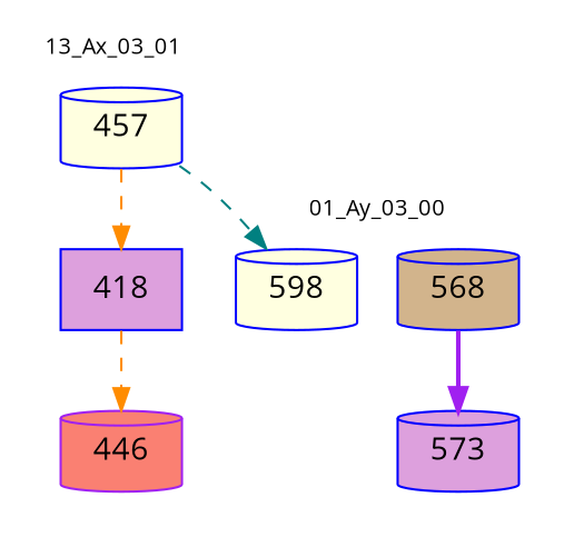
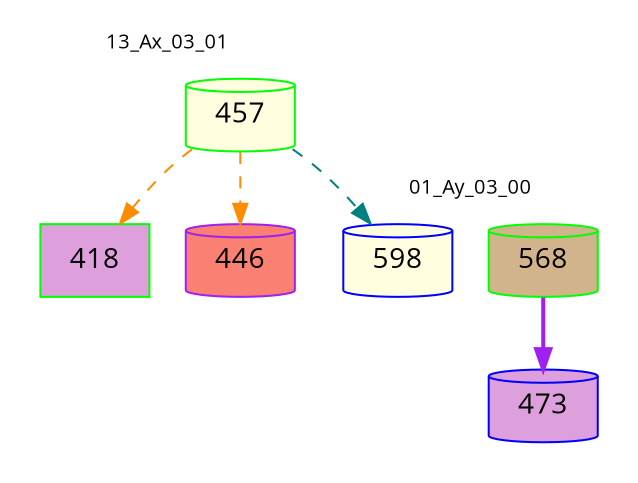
  digraph {
    fontname="Open Sans"
    node [color=blue fillcolor=plum fontname="Open Sans" shape=cylinder style=filled]
    edge [color=darkorange fontname="Open Sans" style=dashed]
-   n1 [fillcolor=tan label=568]
-   n2 [label=573]
+   n1 [color=green fillcolor=tan label=568]
+   n2 [label=473]
    n3 [fillcolor=lightyellow label=598]
-   n4 [fillcolor=lightyellow label=457]
-   n5 [label=418 shape=box]
+   n4 [color=green fillcolor=lightyellow label=457]
+   n5 [color=green label=418 shape=box]
    n6 [color=purple fillcolor=salmon label=446]
    subgraph cluster_1 {
      color=white
      fontsize=10
      label="01_Ay_03_00"
      n1
      n2
      n3
    }
    subgraph cluster_2 {
      color=white
      fontsize=10
      label="13_Ax_03_01"
      n4
      n5
      n6
    }
    n1 -> n2 [color=purple style=bold]
    n4 -> n3 [color=teal]
    n4 -> n5
-   n5 -> n6
+   n4 -> n6
  }
